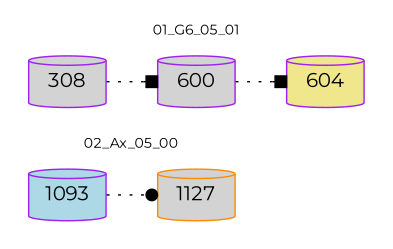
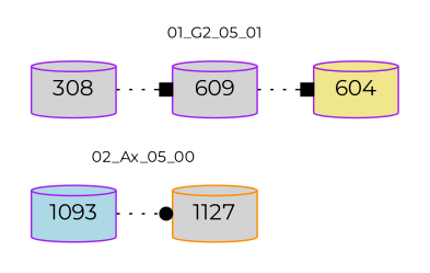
  digraph {
    fontname=Montserrat
    rankdir=LR
    node [color=purple fillcolor=lightgrey fontname=Montserrat shape=cylinder style=filled]
    edge [arrowhead=box color=black fontname=Montserrat style=dotted]
    n1 [fillcolor=lightblue label=1093]
    n2 [color=darkorange label=1127]
    n3 [label=308]
-   n4 [label=600]
+   n4 [label=609]
    n5 [fillcolor=khaki label=604]
    subgraph cluster_1 {
      color=white
      fontsize=10
      label="02_Ax_05_00"
      n1
      n2
    }
    subgraph cluster_2 {
      color=white
      fontsize=10
-     label="01_G6_05_01"
+     label="01_G2_05_01"
      n3
      n4
      n5
    }
    n1 -> n2 [arrowhead=dot]
    n3 -> n4
    n4 -> n5
  }
